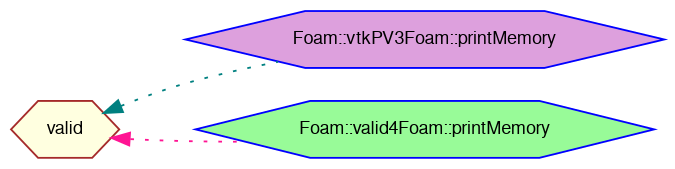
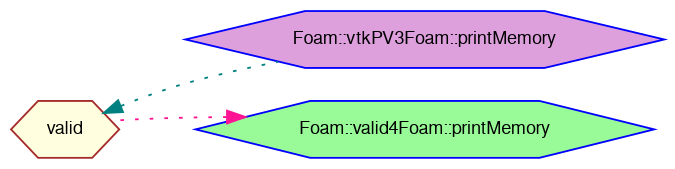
  digraph {
    rankdir=LR
    node [color=blue fontname=FreeSans fontsize=10 shape=hexagon style=filled]
    edge [dir=back fontname=FreeSans fontsize=10 labelfontname=FreeSans labelfontsize=10 style=dotted]
    n1 [color=brown fillcolor=lightyellow fontcolor=black height=0.2 label=valid width=0.4]
    n2 [fillcolor=plum height=0.2 label="Foam::vtkPV3Foam::printMemory" width=0.4]
    n3 [fillcolor=palegreen height=0.2 label="Foam::valid4Foam::printMemory" width=0.4]
    n1 -> n2 [color=teal]
-   n1 -> n3 [color=deeppink]
+   n3 -> n1 [color=deeppink]
  }
